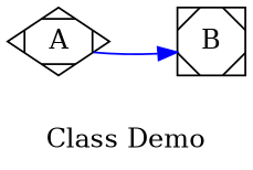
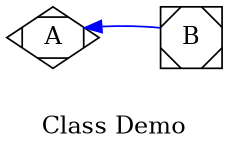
  digraph {
    label="Class Demo"
    rankdir=LR
    A [shape=Mdiamond]
    B [shape=Msquare]
-   A -> B [color=blue]
+   B -> A [color=blue]
  }
